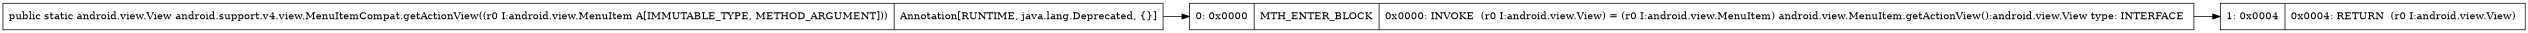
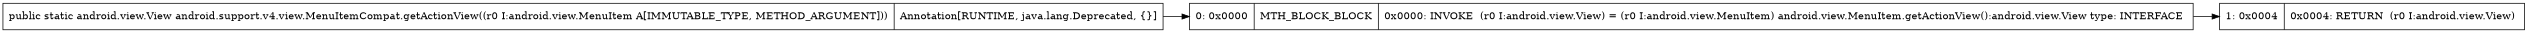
  digraph {
    rankdir=LR
    node [shape=record]
-   n1 [label="{0\:\ 0x0000|MTH_ENTER_BLOCK\l|0x0000: INVOKE  (r0 I:android.view.View) = (r0 I:android.view.MenuItem) android.view.MenuItem.getActionView():android.view.View type: INTERFACE \l}"]
+   n1 [label="{0\:\ 0x0000|MTH_BLOCK_BLOCK\l|0x0000: INVOKE  (r0 I:android.view.View) = (r0 I:android.view.MenuItem) android.view.MenuItem.getActionView():android.view.View type: INTERFACE \l}"]
    n2 [label="{1\:\ 0x0004|0x0004: RETURN  (r0 I:android.view.View) \l}"]
    n3 [label="{public static android.view.View android.support.v4.view.MenuItemCompat.getActionView((r0 I:android.view.MenuItem A[IMMUTABLE_TYPE, METHOD_ARGUMENT]))  | Annotation[RUNTIME, java.lang.Deprecated, \{\}]\l}"]
    n1 -> n2
    n3 -> n1
  }
